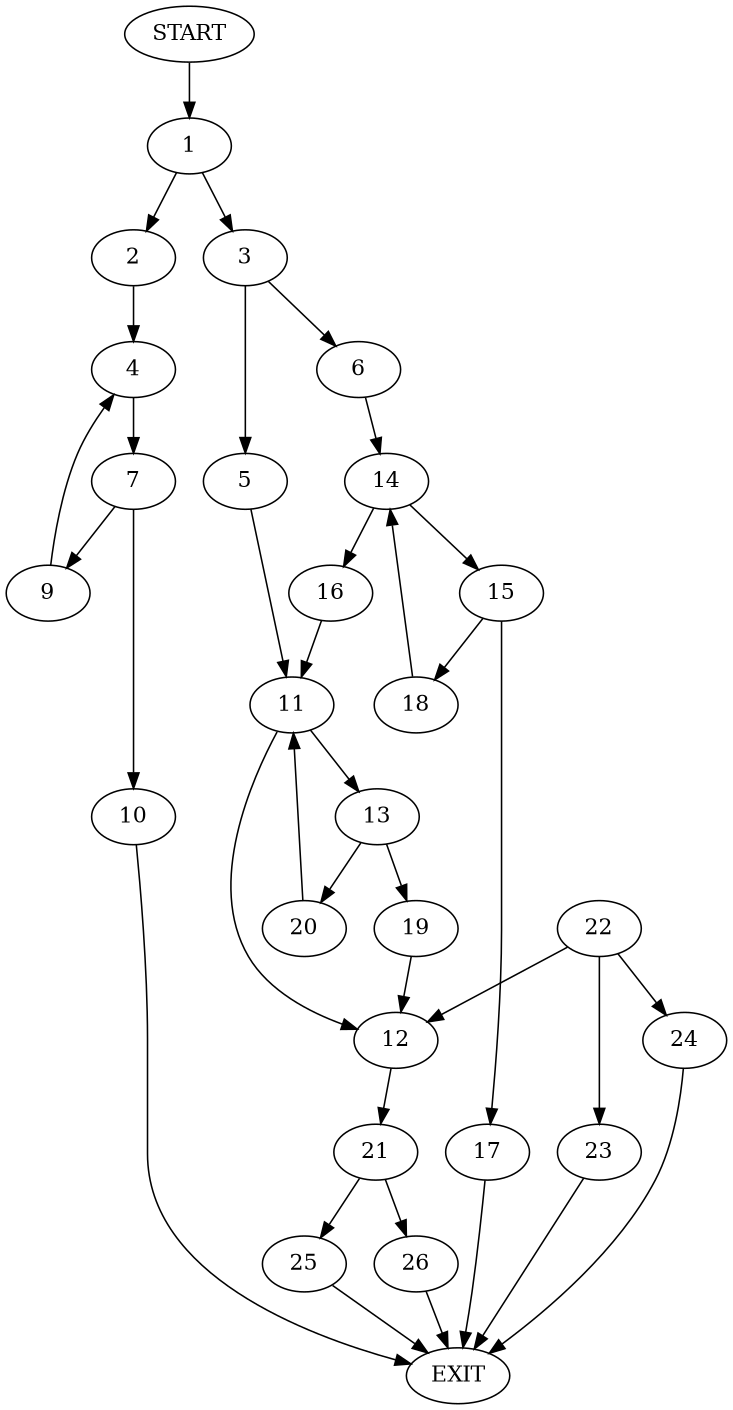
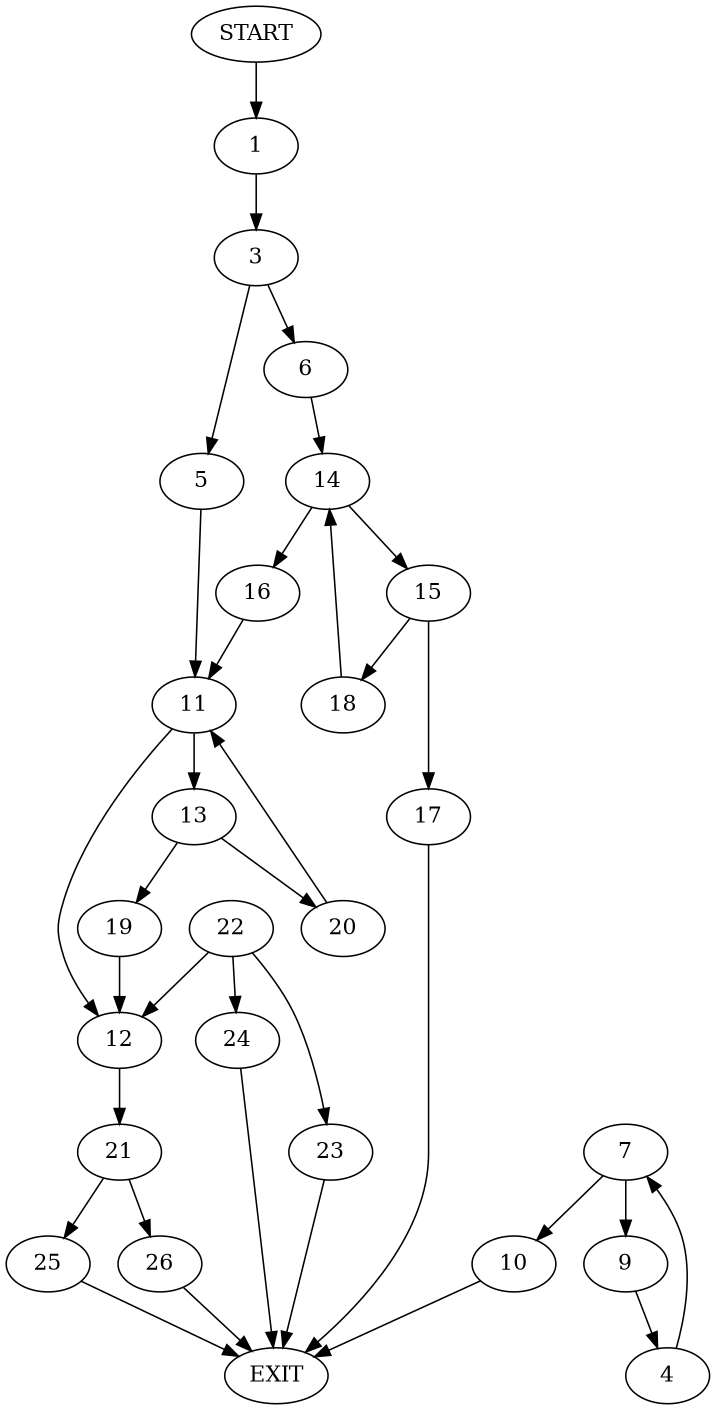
  digraph {
    n1 [label=START]
    1
-   2
    3
    n5 [label=EXIT]
    4
    5
    6
    7
    11
    14
    9
    10
    12
    13
    15
    16
    21
    19
    20
    25
    26
    22
    23
    24
    17
    18
    n1 -> 1
-   1 -> 2
    1 -> 3
-   2 -> 4
    3 -> 5
    3 -> 6
    4 -> 7
    5 -> 11
    6 -> 14
    7 -> 9
    7 -> 10
    11 -> 12
    11 -> 13
    14 -> 15
    14 -> 16
    9 -> 4
    10 -> n5
    12 -> 21
    13 -> 19
    13 -> 20
    15 -> 17
    15 -> 18
    16 -> 11
    21 -> 25
    21 -> 26
    19 -> 12
    20 -> 11
    25 -> n5
    26 -> n5
    22 -> 12
    22 -> 23
    22 -> 24
    23 -> n5
    24 -> n5
    17 -> n5
    18 -> 14
  }
